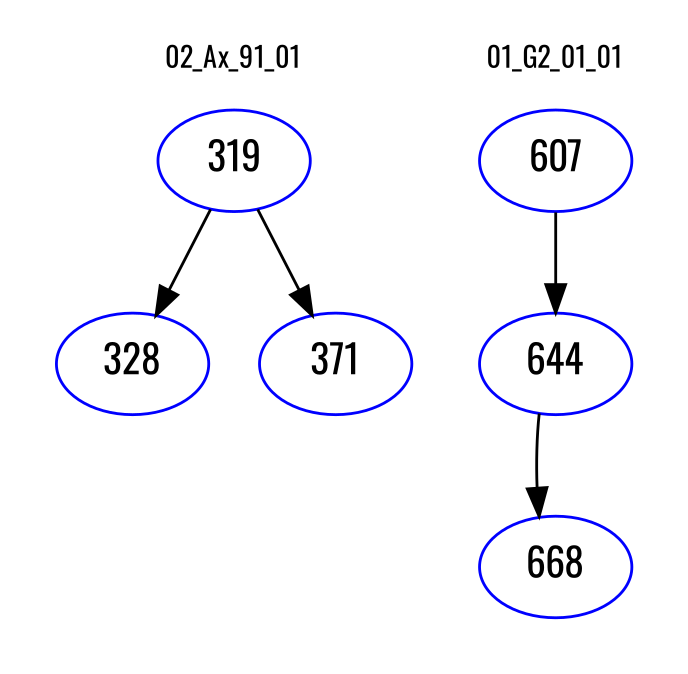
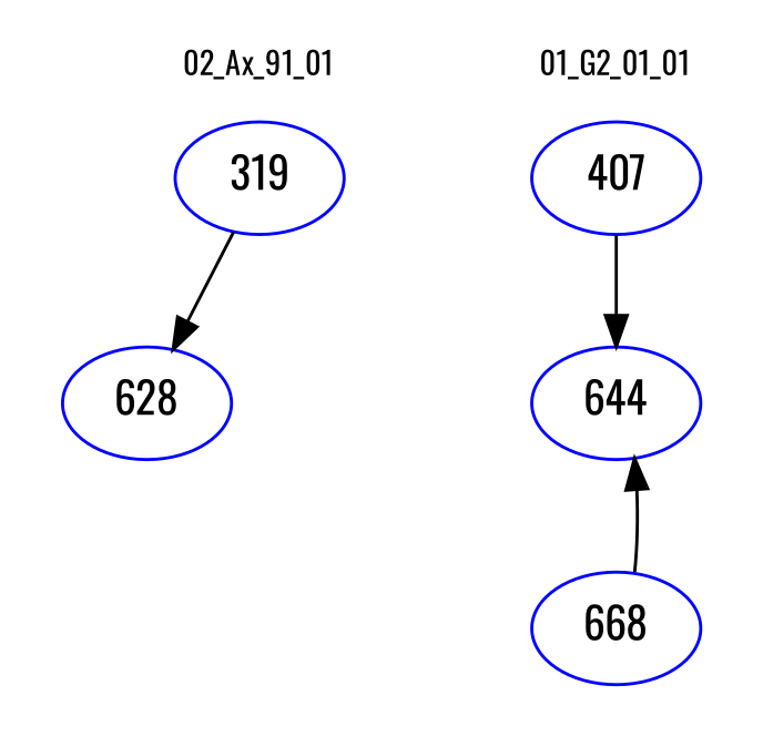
  digraph {
    fontname=Oswald
    node [color=blue fontname=Oswald]
    edge [color=black fontname=Oswald]
    n1 [label=319]
-   n2 [label=328]
-   n3 [label=371]
+   n2 [label=628]
    n4 [label=644]
-   n5 [label=607]
+   n5 [label=407]
    n6 [label=668]
    subgraph cluster_1 {
      color=white
      fontsize=10
      label="02_Ax_91_01"
      n1
      n2
-     n3
    }
    subgraph cluster_2 {
      color=white
      fontsize=10
      label="01_G2_01_01"
      n4
      n5
      n6
    }
    n1 -> n2
-   n1 -> n3
-   n4 -> n6
+   n6 -> n4
    n5 -> n4
  }
